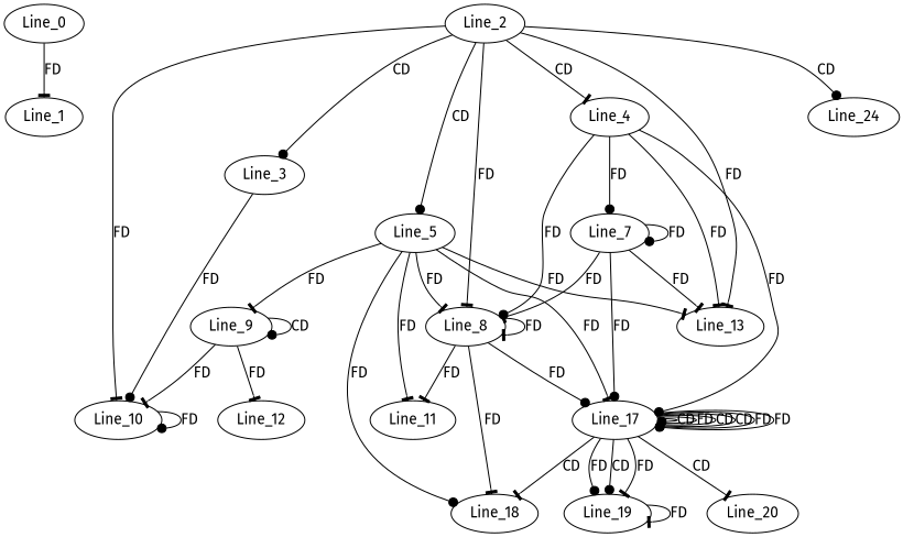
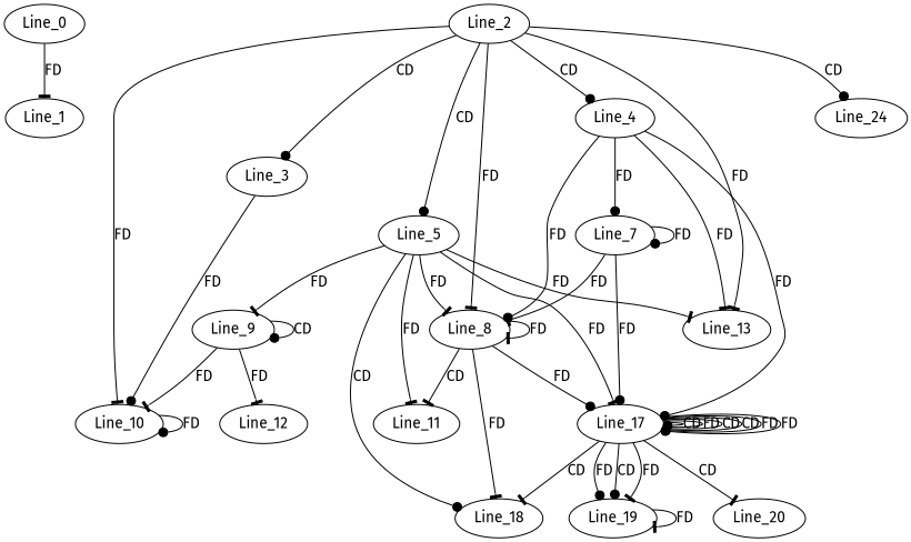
  digraph {
    fontname="Fira Sans"
    node [fontname="Fira Sans"]
    edge [arrowhead=tee fontname="Fira Sans"]
    Line_0
    Line_1
    Line_2
    Line_3
    Line_4
    Line_5
    Line_8
    Line_10
    Line_13
    Line_24
    Line_7
    Line_17
    Line_9
    Line_11
    Line_18
    Line_19
    Line_20
    Line_12
    Line_0 -> Line_1 [label=FD]
    Line_2 -> Line_3 [arrowhead=dot label=CD]
-   Line_2 -> Line_4 [label=CD]
+   Line_2 -> Line_4 [arrowhead=dot label=CD]
    Line_2 -> Line_5 [arrowhead=dot label=CD]
    Line_2 -> Line_8 [label=FD]
    Line_2 -> Line_10 [label=FD]
    Line_2 -> Line_13 [label=FD]
    Line_2 -> Line_24 [arrowhead=dot label=CD]
    Line_3 -> Line_10 [arrowhead=dot label=FD]
    Line_4 -> Line_8 [arrowhead=dot label=FD]
    Line_4 -> Line_13 [label=FD]
    Line_4 -> Line_7 [arrowhead=dot label=FD]
    Line_4 -> Line_17 [arrowhead=dot label=FD]
    Line_5 -> Line_8 [label=FD]
    Line_5 -> Line_13 [label=FD]
    Line_5 -> Line_17 [label=FD]
    Line_5 -> Line_9 [label=FD]
    Line_5 -> Line_11 [label=FD]
-   Line_5 -> Line_18 [arrowhead=dot label=FD]
+   Line_5 -> Line_18 [arrowhead=dot label=CD]
    Line_8 -> Line_8 [label=FD]
    Line_8 -> Line_17 [arrowhead=dot label=FD]
-   Line_8 -> Line_11 [label=FD]
+   Line_8 -> Line_11 [label=CD]
    Line_8 -> Line_18 [label=FD]
    Line_10 -> Line_10 [arrowhead=dot label=FD]
    Line_7 -> Line_8 [label=FD]
-   Line_7 -> Line_13 [label=FD]
    Line_7 -> Line_7 [arrowhead=dot label=FD]
    Line_7 -> Line_17 [arrowhead=dot label=FD]
    Line_17 -> Line_17 [arrowhead=dot label=CD]
    Line_17 -> Line_17 [label=FD]
    Line_17 -> Line_17 [label=CD]
    Line_17 -> Line_17 [label=CD]
    Line_17 -> Line_17 [arrowhead=dot label=FD]
    Line_17 -> Line_17 [arrowhead=dot label=FD]
    Line_17 -> Line_18 [label=CD]
    Line_17 -> Line_19 [arrowhead=dot label=CD]
    Line_17 -> Line_19 [label=FD]
    Line_17 -> Line_19 [arrowhead=dot label=FD]
    Line_17 -> Line_20 [label=CD]
    Line_9 -> Line_10 [label=FD]
    Line_9 -> Line_9 [arrowhead=dot label=CD]
    Line_9 -> Line_12 [label=FD]
    Line_19 -> Line_19 [label=FD]
  }
